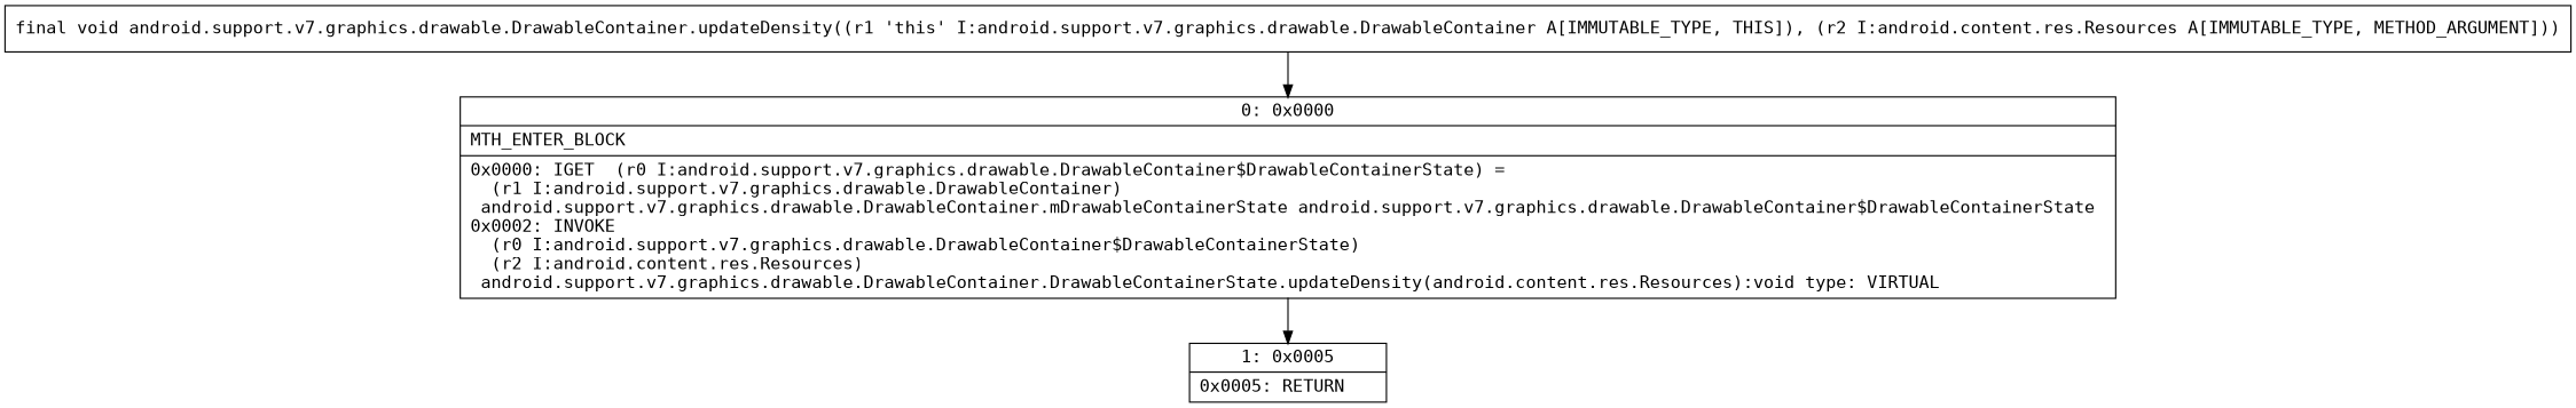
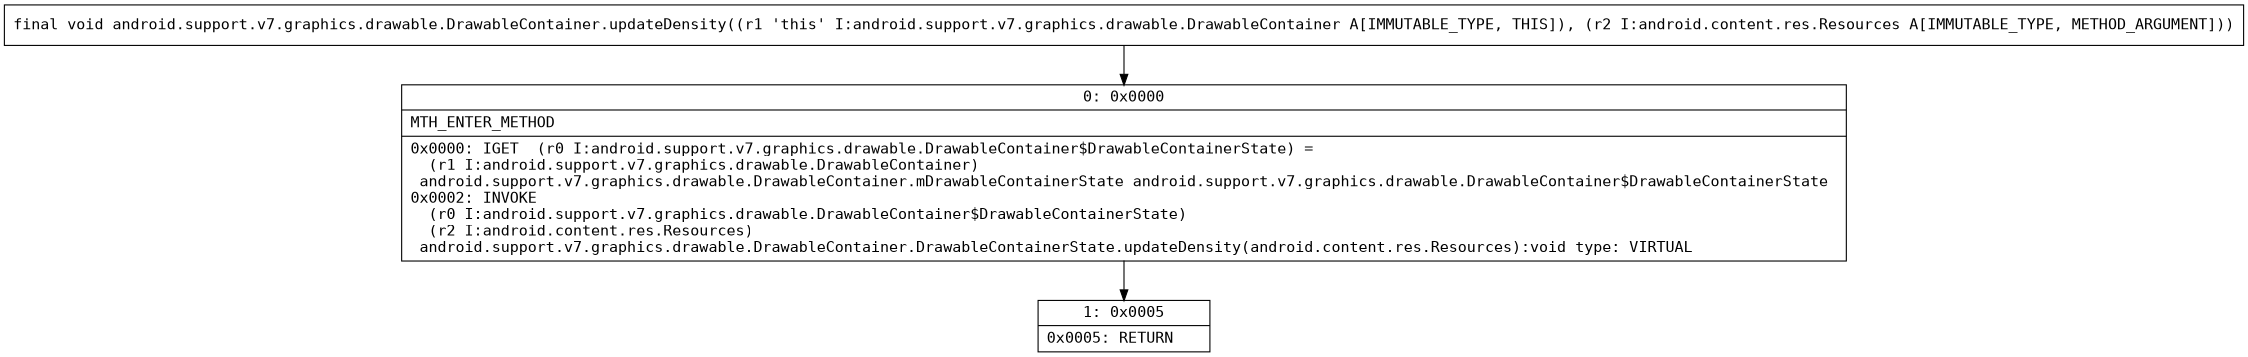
  digraph {
    fontname="DejaVu Sans Mono"
    node [shape=record fontname="DejaVu Sans Mono"]
    edge [fontname="DejaVu Sans Mono"]
-   n1 [label="{0\:\ 0x0000|MTH_ENTER_BLOCK\l|0x0000: IGET  (r0 I:android.support.v7.graphics.drawable.DrawableContainer$DrawableContainerState) = \l  (r1 I:android.support.v7.graphics.drawable.DrawableContainer)\l android.support.v7.graphics.drawable.DrawableContainer.mDrawableContainerState android.support.v7.graphics.drawable.DrawableContainer$DrawableContainerState \l0x0002: INVOKE  \l  (r0 I:android.support.v7.graphics.drawable.DrawableContainer$DrawableContainerState)\l  (r2 I:android.content.res.Resources)\l android.support.v7.graphics.drawable.DrawableContainer.DrawableContainerState.updateDensity(android.content.res.Resources):void type: VIRTUAL \l}"]
+   n1 [label="{0\:\ 0x0000|MTH_ENTER_METHOD\l|0x0000: IGET  (r0 I:android.support.v7.graphics.drawable.DrawableContainer$DrawableContainerState) = \l  (r1 I:android.support.v7.graphics.drawable.DrawableContainer)\l android.support.v7.graphics.drawable.DrawableContainer.mDrawableContainerState android.support.v7.graphics.drawable.DrawableContainer$DrawableContainerState \l0x0002: INVOKE  \l  (r0 I:android.support.v7.graphics.drawable.DrawableContainer$DrawableContainerState)\l  (r2 I:android.content.res.Resources)\l android.support.v7.graphics.drawable.DrawableContainer.DrawableContainerState.updateDensity(android.content.res.Resources):void type: VIRTUAL \l}"]
    n2 [label="{1\:\ 0x0005|0x0005: RETURN   \l}"]
    n3 [label="{final void android.support.v7.graphics.drawable.DrawableContainer.updateDensity((r1 'this' I:android.support.v7.graphics.drawable.DrawableContainer A[IMMUTABLE_TYPE, THIS]), (r2 I:android.content.res.Resources A[IMMUTABLE_TYPE, METHOD_ARGUMENT])) }"]
    n1 -> n2
    n3 -> n1
  }
